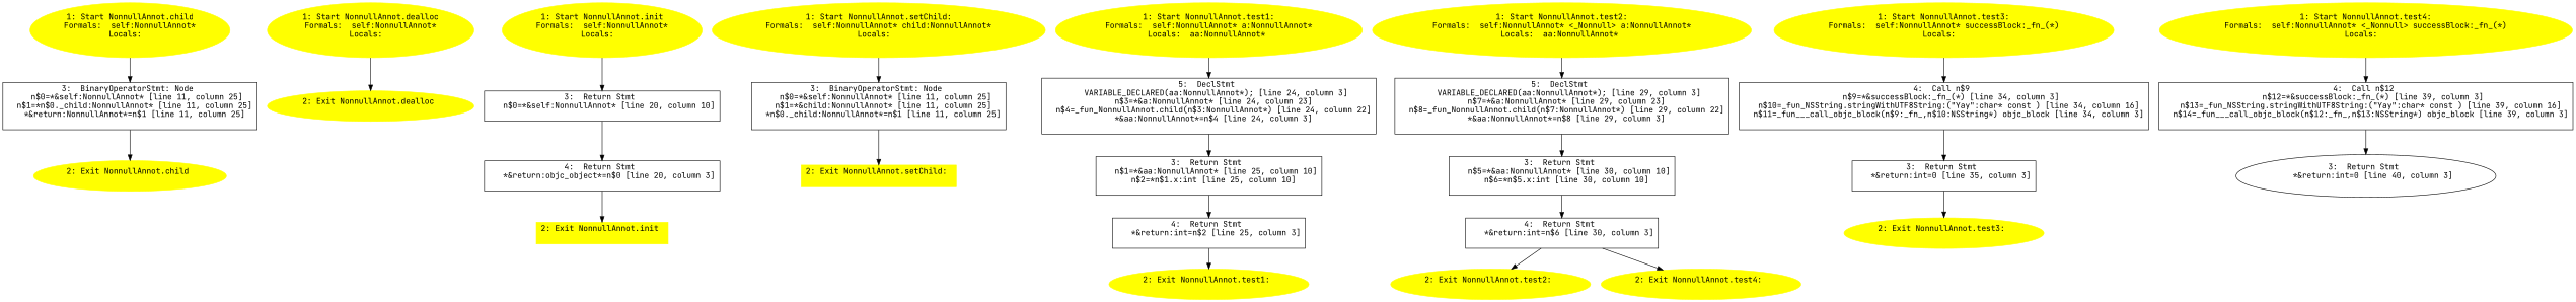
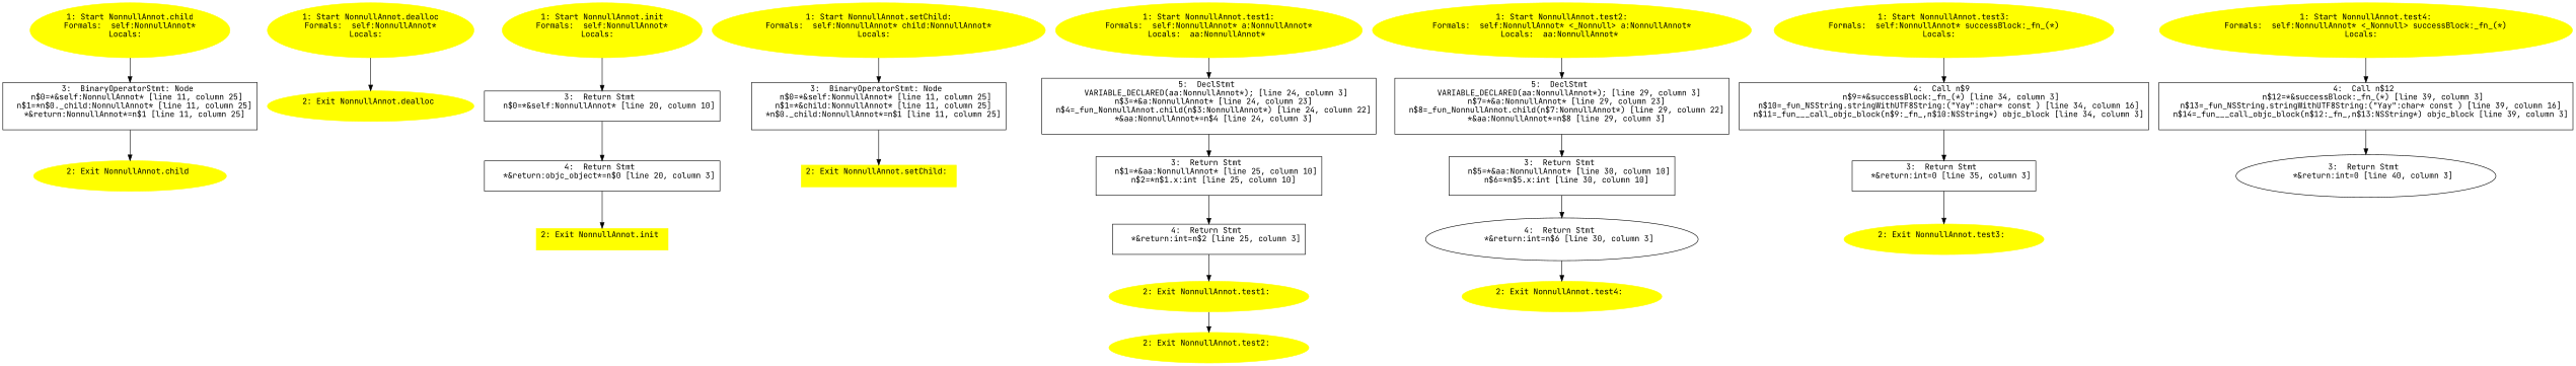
  digraph {
    fontname="JetBrains Mono"
    node [color=yellow fontname="JetBrains Mono" style=filled shape=box]
    edge [fontname="JetBrains Mono"]
    n1 [label="1: Start NonnullAnnot.child\nFormals:  self:NonnullAnnot*\nLocals:  \n  " shape=""]
    n2 [label="3:  BinaryOperatorStmt: Node \n   n$0=*&self:NonnullAnnot* [line 11, column 25]\n  n$1=*n$0._child:NonnullAnnot* [line 11, column 25]\n  *&return:NonnullAnnot*=n$1 [line 11, column 25]\n " color="" style=""]
    n3 [label="2: Exit NonnullAnnot.child \n  " shape=""]
    n4 [label="1: Start NonnullAnnot.dealloc\nFormals:  self:NonnullAnnot*\nLocals:  \n  " shape=""]
    n5 [label="2: Exit NonnullAnnot.dealloc \n  " shape=""]
    n6 [label="1: Start NonnullAnnot.init\nFormals:  self:NonnullAnnot*\nLocals:  \n  " shape=""]
    n7 [label="3:  Return Stmt \n   n$0=*&self:NonnullAnnot* [line 20, column 10]\n " color="" style=""]
    n8 [label="4:  Return Stmt \n   *&return:objc_object*=n$0 [line 20, column 3]\n " color="" style=""]
    n9 [label="2: Exit NonnullAnnot.init \n  "]
    n10 [label="1: Start NonnullAnnot.setChild:\nFormals:  self:NonnullAnnot* child:NonnullAnnot*\nLocals:  \n  " shape=""]
    n11 [label="3:  BinaryOperatorStmt: Node \n   n$0=*&self:NonnullAnnot* [line 11, column 25]\n  n$1=*&child:NonnullAnnot* [line 11, column 25]\n  *n$0._child:NonnullAnnot*=n$1 [line 11, column 25]\n " color="" style=""]
    n12 [label="2: Exit NonnullAnnot.setChild: \n  "]
    n13 [label="1: Start NonnullAnnot.test1:\nFormals:  self:NonnullAnnot* a:NonnullAnnot*\nLocals:  aa:NonnullAnnot* \n  " shape=""]
    n14 [label="5:  DeclStmt \n   VARIABLE_DECLARED(aa:NonnullAnnot*); [line 24, column 3]\n  n$3=*&a:NonnullAnnot* [line 24, column 23]\n  n$4=_fun_NonnullAnnot.child(n$3:NonnullAnnot*) [line 24, column 22]\n  *&aa:NonnullAnnot*=n$4 [line 24, column 3]\n " color="" style=""]
    n15 [label="3:  Return Stmt \n   n$1=*&aa:NonnullAnnot* [line 25, column 10]\n  n$2=*n$1.x:int [line 25, column 10]\n " color="" style=""]
    n16 [label="4:  Return Stmt \n   *&return:int=n$2 [line 25, column 3]\n " color="" style=""]
    n17 [label="2: Exit NonnullAnnot.test1: \n  " shape=""]
    n18 [label="1: Start NonnullAnnot.test2:\nFormals:  self:NonnullAnnot* <_Nonnull> a:NonnullAnnot*\nLocals:  aa:NonnullAnnot* \n  " shape=""]
    n19 [label="5:  DeclStmt \n   VARIABLE_DECLARED(aa:NonnullAnnot*); [line 29, column 3]\n  n$7=*&a:NonnullAnnot* [line 29, column 23]\n  n$8=_fun_NonnullAnnot.child(n$7:NonnullAnnot*) [line 29, column 22]\n  *&aa:NonnullAnnot*=n$8 [line 29, column 3]\n " color="" style=""]
    n20 [label="3:  Return Stmt \n   n$5=*&aa:NonnullAnnot* [line 30, column 10]\n  n$6=*n$5.x:int [line 30, column 10]\n " color="" style=""]
-   n21 [label="4:  Return Stmt \n   *&return:int=n$6 [line 30, column 3]\n " color="" style=""]
+   n21 [label="4:  Return Stmt \n   *&return:int=n$6 [line 30, column 3]\n " shape=ellipse color="" style=""]
    n22 [label="2: Exit NonnullAnnot.test2: \n  " shape=""]
    n23 [label="2: Exit NonnullAnnot.test4: \n  " shape=""]
    n24 [label="1: Start NonnullAnnot.test3:\nFormals:  self:NonnullAnnot* successBlock:_fn_(*)\nLocals:  \n  " shape=""]
    n25 [label="4:  Call n$9 \n   n$9=*&successBlock:_fn_(*) [line 34, column 3]\n  n$10=_fun_NSString.stringWithUTF8String:(\"Yay\":char* const ) [line 34, column 16]\n  n$11=_fun___call_objc_block(n$9:_fn_,n$10:NSString*) objc_block [line 34, column 3]\n " color="" style=""]
    n26 [label="3:  Return Stmt \n   *&return:int=0 [line 35, column 3]\n " color="" style=""]
    n27 [label="2: Exit NonnullAnnot.test3: \n  " shape=""]
    n28 [label="1: Start NonnullAnnot.test4:\nFormals:  self:NonnullAnnot* <_Nonnull> successBlock:_fn_(*)\nLocals:  \n  " shape=""]
    n29 [label="4:  Call n$12 \n   n$12=*&successBlock:_fn_(*) [line 39, column 3]\n  n$13=_fun_NSString.stringWithUTF8String:(\"Yay\":char* const ) [line 39, column 16]\n  n$14=_fun___call_objc_block(n$12:_fn_,n$13:NSString*) objc_block [line 39, column 3]\n " color="" style=""]
    n30 [label="3:  Return Stmt \n   *&return:int=0 [line 40, column 3]\n " shape=ellipse color="" style=""]
    n1 -> n2
    n2 -> n3
    n4 -> n5
    n6 -> n7
    n7 -> n8
    n8 -> n9
    n10 -> n11
    n11 -> n12
    n13 -> n14
    n14 -> n15
    n15 -> n16
    n16 -> n17
    n18 -> n19
    n19 -> n20
    n20 -> n21
-   n21 -> n22
+   n17 -> n22
    n21 -> n23
    n24 -> n25
    n25 -> n26
    n26 -> n27
    n28 -> n29
    n29 -> n30
  }
